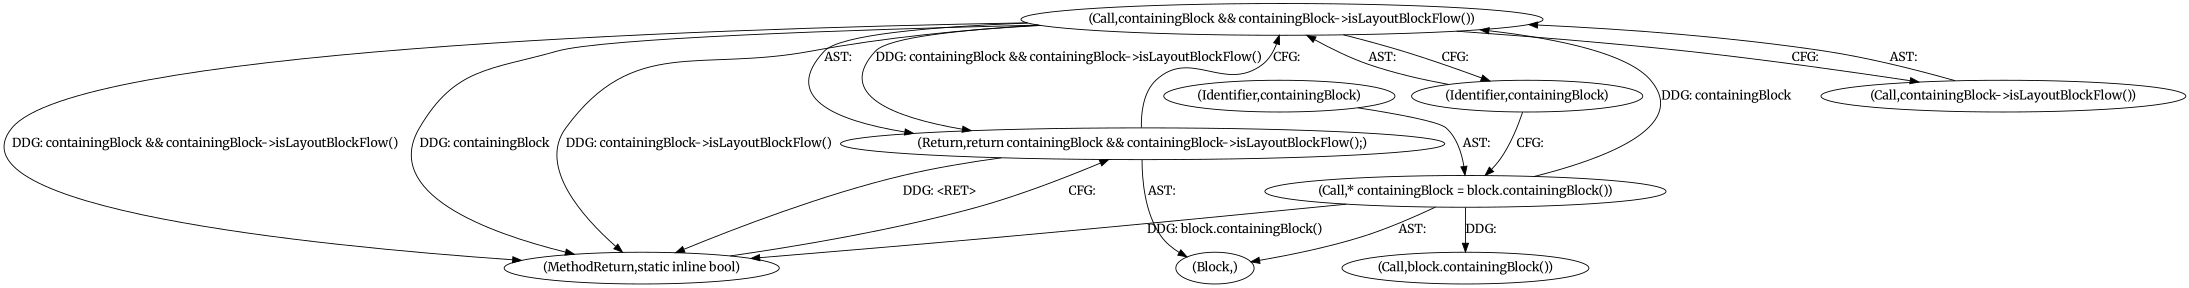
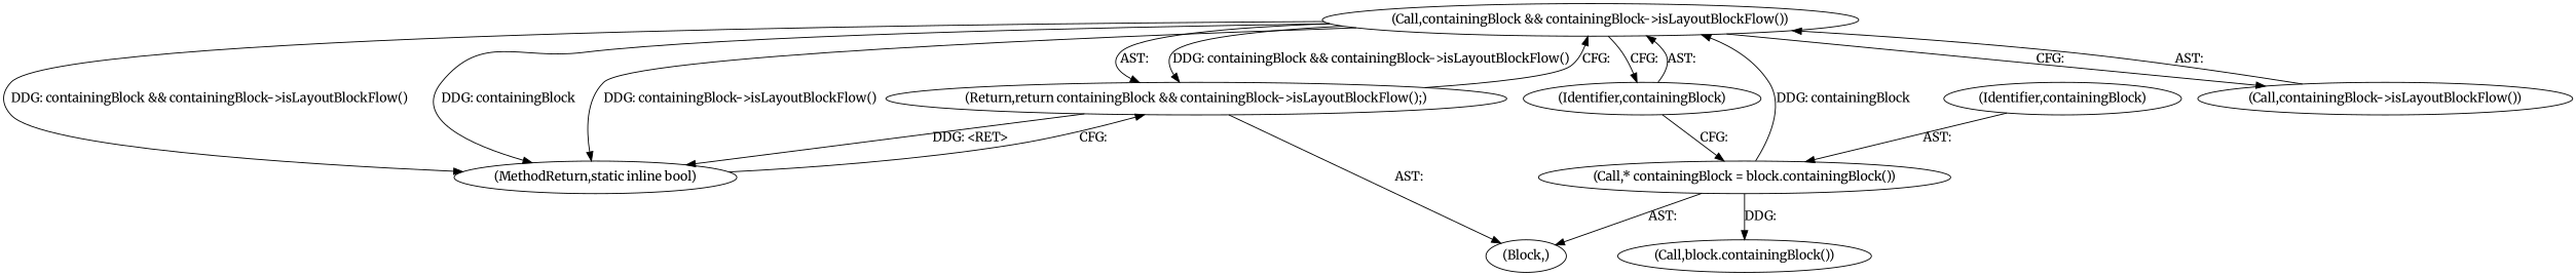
  digraph {
    fontname=Merriweather
    node [fontname=Merriweather]
    edge [fontname=Merriweather]
    n1 [label="(Call,containingBlock && containingBlock->isLayoutBlockFlow())"]
    n2 [label="(Return,return containingBlock && containingBlock->isLayoutBlockFlow();)"]
    n3 [label="(Call,containingBlock->isLayoutBlockFlow())"]
    n4 [label="(Identifier,containingBlock)"]
    n5 [label="(MethodReturn,static inline bool)"]
    n6 [label="(Block,)"]
    n7 [label="(Call,* containingBlock = block.containingBlock())"]
    n8 [label="(Call,block.containingBlock())"]
    n9 [label="(Identifier,containingBlock)"]
    n1 -> n2 [label="AST: "]
    n1 -> n2 [label="DDG: containingBlock && containingBlock->isLayoutBlockFlow()"]
    n1 -> n3 [label="CFG: "]
    n1 -> n4 [label="CFG: "]
    n1 -> n5 [label="DDG: containingBlock && containingBlock->isLayoutBlockFlow()"]
    n1 -> n5 [label="DDG: containingBlock"]
    n1 -> n5 [label="DDG: containingBlock->isLayoutBlockFlow()"]
    n2 -> n1 [label="CFG: "]
    n2 -> n5 [label="DDG: <RET>"]
    n2 -> n6 [label="AST: "]
    n3 -> n1 [label="AST: "]
    n4 -> n1 [label="AST: "]
    n4 -> n7 [label="CFG: "]
    n5 -> n2 [label="CFG: "]
    n7 -> n1 [label="DDG: containingBlock"]
-   n7 -> n5 [label="DDG: block.containingBlock()"]
    n7 -> n6 [label="AST: "]
    n7 -> n8 [label="DDG: "]
    n9 -> n7 [label="AST: "]
  }
